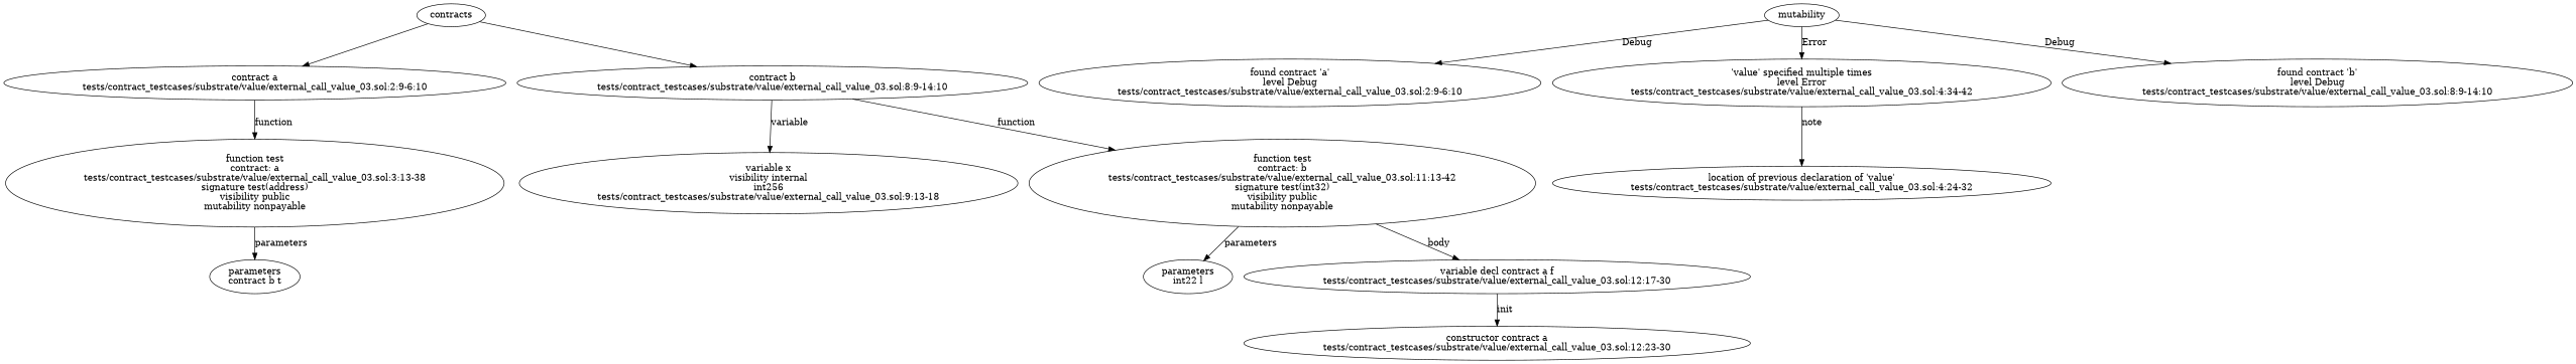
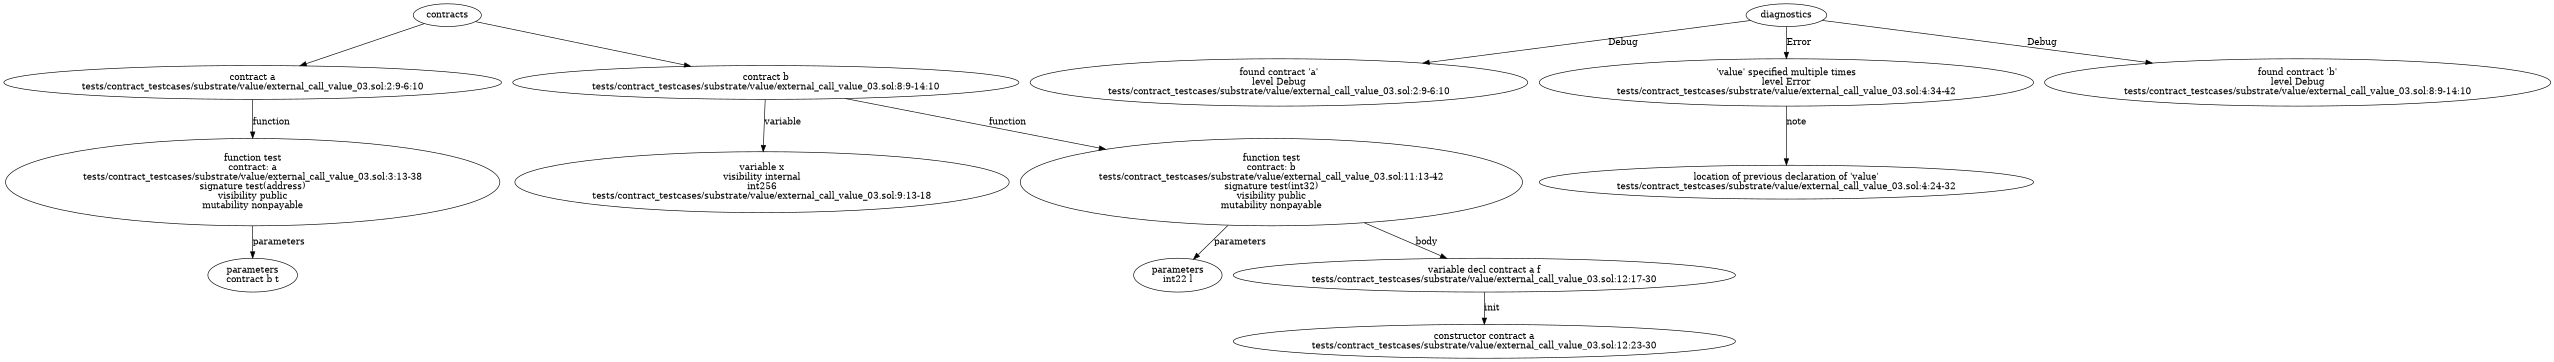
  strict digraph {
    n1 [label="contract a\ntests/contract_testcases/substrate/value/external_call_value_03.sol:2:9-6:10"]
    n2 [label="function test\ncontract: a\ntests/contract_testcases/substrate/value/external_call_value_03.sol:3:13-38\nsignature test(address)\nvisibility public\nmutability nonpayable"]
    n3 [label="parameters\ncontract b t"]
    n4 [label="contract b\ntests/contract_testcases/substrate/value/external_call_value_03.sol:8:9-14:10"]
    n5 [label="variable x\nvisibility internal\nint256\ntests/contract_testcases/substrate/value/external_call_value_03.sol:9:13-18"]
    n6 [label="function test\ncontract: b\ntests/contract_testcases/substrate/value/external_call_value_03.sol:11:13-42\nsignature test(int32)\nvisibility public\nmutability nonpayable"]
    n7 [label="parameters\nint22 l"]
    n8 [label="variable decl contract a f\ntests/contract_testcases/substrate/value/external_call_value_03.sol:12:17-30"]
    n9 [label="constructor contract a\ntests/contract_testcases/substrate/value/external_call_value_03.sol:12:23-30"]
    n10 [label="found contract 'a'\nlevel Debug\ntests/contract_testcases/substrate/value/external_call_value_03.sol:2:9-6:10"]
    n11 [label="'value' specified multiple times\nlevel Error\ntests/contract_testcases/substrate/value/external_call_value_03.sol:4:34-42"]
    n12 [label="location of previous declaration of 'value'\ntests/contract_testcases/substrate/value/external_call_value_03.sol:4:24-32"]
    n13 [label="found contract 'b'\nlevel Debug\ntests/contract_testcases/substrate/value/external_call_value_03.sol:8:9-14:10"]
    contracts
-   diagnostics [label=mutability]
+   diagnostics
    n1 -> n2 [label=function]
    n2 -> n3 [label=parameters]
    n4 -> n5 [label=variable]
    n4 -> n6 [label=function]
    n6 -> n7 [label=parameters]
    n6 -> n8 [label=body]
    n8 -> n9 [label=init]
    n11 -> n12 [label=note]
    contracts -> n1
    contracts -> n4
    diagnostics -> n10 [label=Debug]
    diagnostics -> n11 [label=Error]
    diagnostics -> n13 [label=Debug]
  }
